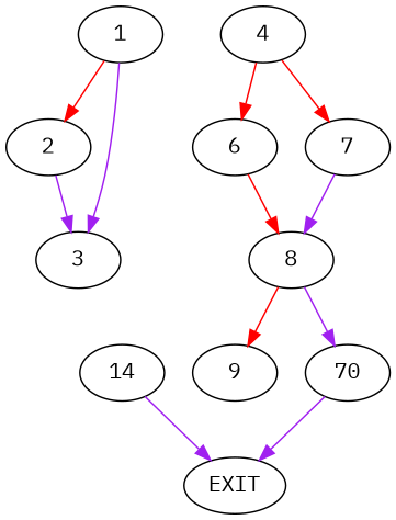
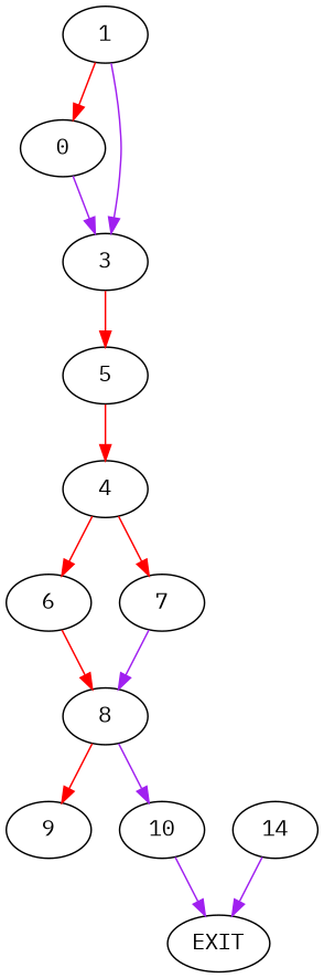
  digraph {
    fontname="IBM Plex Mono"
    node [fontname="IBM Plex Mono"]
    edge [color=red fontname="IBM Plex Mono"]
    1
-   2
+   2 [label=0]
    3
    n4 [label=14]
    n5 [label=EXIT]
+   5
    4
    6
    7
    8
    9
-   10 [label=70]
+   10
    1 -> 2
    1 -> 3 [color=purple]
    2 -> 3 [color=purple]
+   3 -> 5
    n4 -> n5 [color=purple]
+   5 -> 4
    4 -> 6
    4 -> 7
    6 -> 8
    7 -> 8 [color=purple]
    8 -> 9
    8 -> 10 [color=purple]
    10 -> n5 [color=purple]
  }
